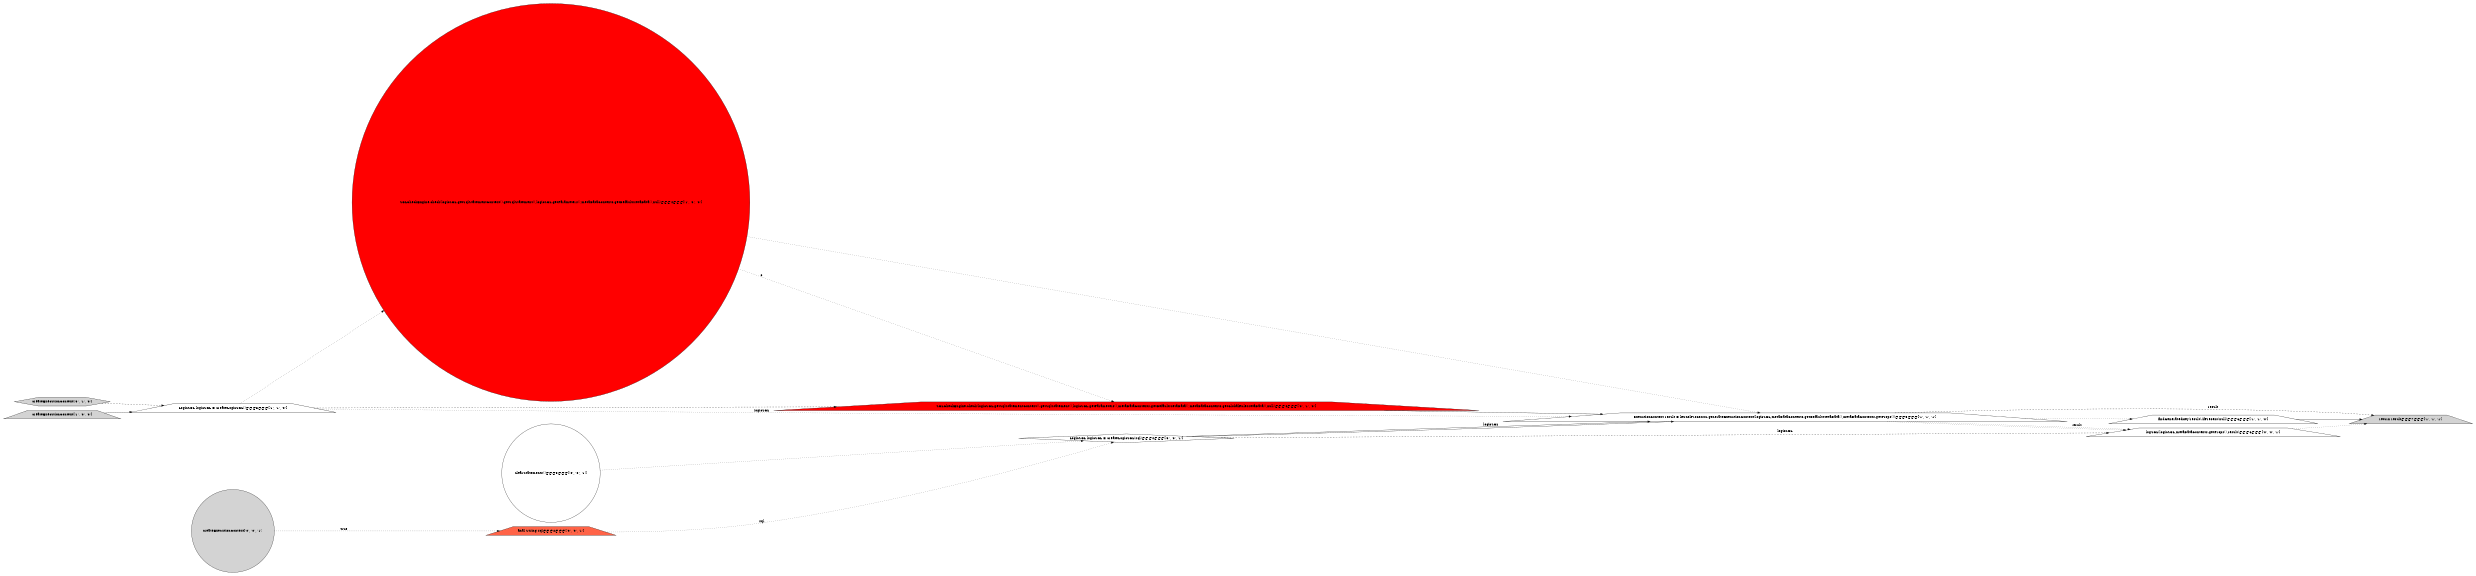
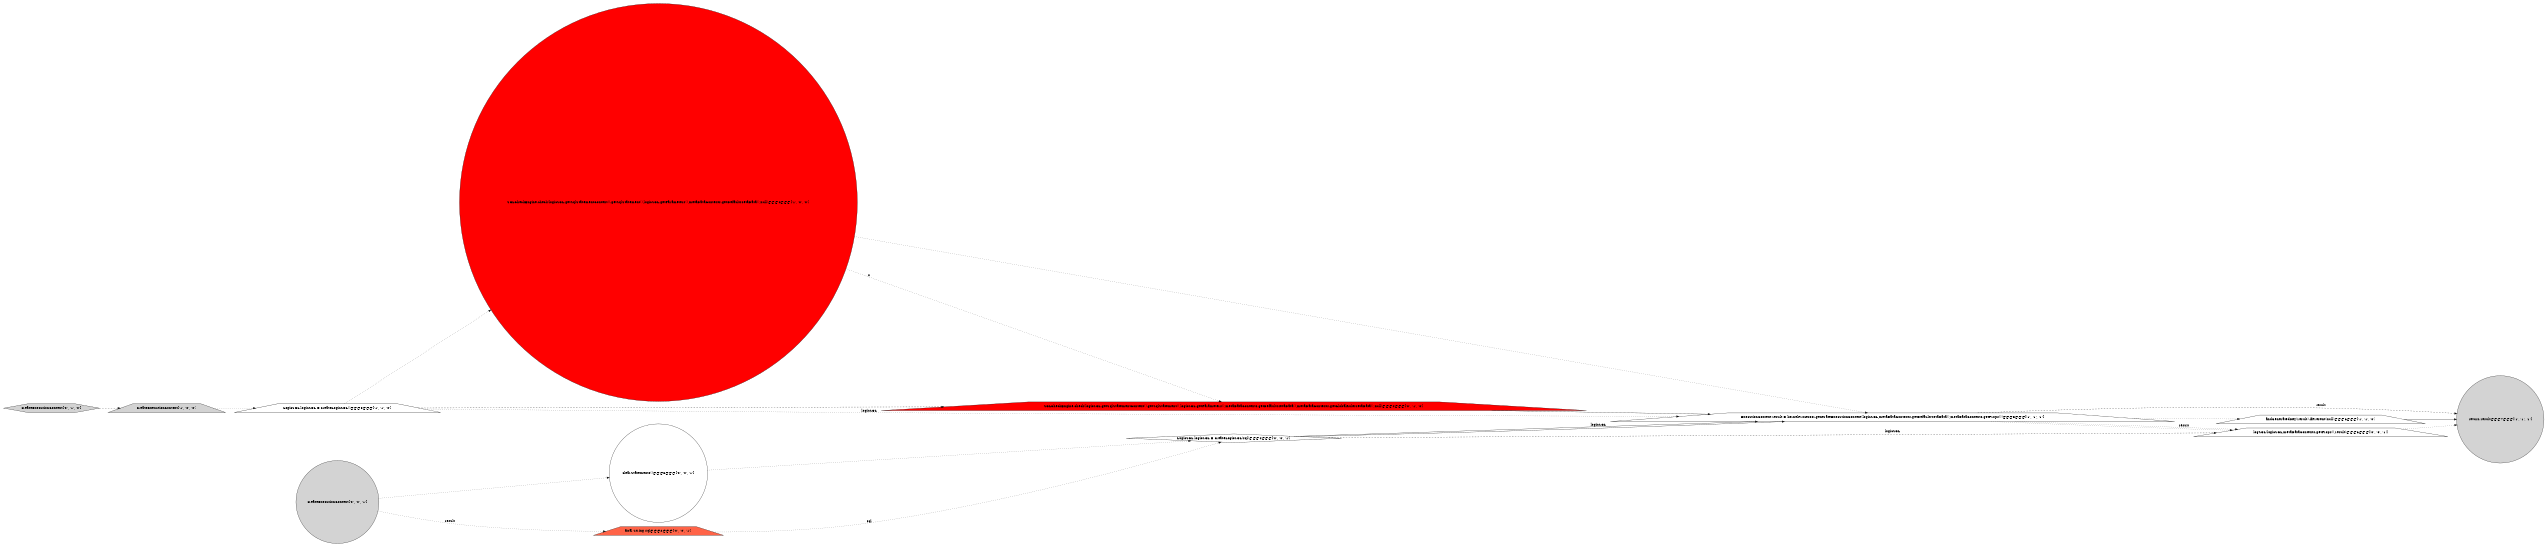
  digraph {
    rankdir=LR
    node [fillcolor=white shape=trapezium style=filled]
    edge [style=dotted]
    n1 [fillcolor=red label="SQLCheckEngine.check(logicSQL.getSqlStatementContext().getSqlStatement(),logicSQL.getParameters(),metaDataContexts.getDefaultMetaData(),null)@@@4@@@['1', '0', '0']" shape=circle]
    n2 [label="ExecutionContext result = kernelProcessor.generateExecutionContext(logicSQL,metaDataContexts.getDefaultMetaData(),metaDataContexts.getProps())@@@5@@@['1', '1', '1']"]
    n3 [fillcolor=red label="SQLCheckEngine.check(logicSQL.getSqlStatementContext().getSqlStatement(),logicSQL.getParameters(),metaDataContexts.getDefaultMetaData(),metaDataContexts.getGlobalRuleMetaData(),null)@@@4@@@['0', '1', '0']"]
-   n4 [fillcolor=lightgray label="return result@@@7@@@['1', '1', '1']"]
+   n4 [fillcolor=lightgray label="return result@@@7@@@['1', '1', '1']" shape=circle]
    n5 [label="findGeneratedKey(result).ifPresent(null)@@@6@@@['1', '1', '0']"]
    n6 [label="logSQL(logicSQL,metaDataContexts.getProps(),result)@@@6@@@['0', '0', '1']"]
    n7 [fillcolor=lightgray label="createExecutionContext['0', '1', '0']" shape=hexagon]
    n8 [label="LogicSQL logicSQL = createLogicSQL()@@@3@@@['1', '1', '0']"]
    n9 [label="clearStatements()@@@3@@@['0', '0', '1']" shape=circle]
    n10 [label="LogicSQL logicSQL = createLogicSQL(sql)@@@4@@@['0', '0', '1']" shape=diamond]
    n11 [fillcolor=lightgray label="createExecutionContext['0', '0', '1']" shape=circle]
    n12 [fillcolor=tomato label="final String sql@@@2@@@['0', '0', '1']"]
    n13 [fillcolor=lightgray label="createExecutionContext['1', '0', '0']"]
    n1 -> n2
    n1 -> n3 [label=0]
    n2 -> n4 [label=result style=dashed]
    n2 -> n5
    n2 -> n6 [label=result]
    n2 -> n6
    n3 -> n2 [style=solid]
    n5 -> n4 [style=solid]
    n6 -> n4
-   n7 -> n8 [style=dashed]
+   n7 -> n13 [style=dashed]
    n8 -> n1
    n8 -> n2 [label=logicSQL]
    n8 -> n3 [style=dashed]
    n9 -> n10
    n10 -> n2 [label=logicSQL style=solid]
    n10 -> n2 [style=solid]
    n10 -> n6 [label=logicSQL style=dashed]
-   n11 -> n12 [label=true]
+   n11 -> n9
+   n11 -> n12 [label=result]
    n12 -> n10 [label=sql]
-   n13 -> n8 [style=solid]
+   n13 -> n8
  }
